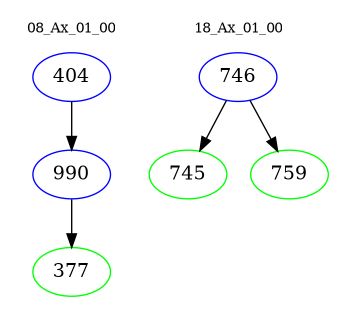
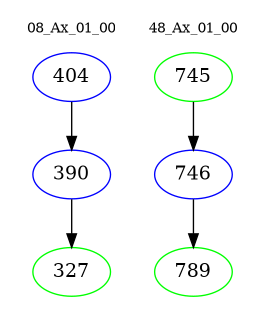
  digraph {
    node [color=blue]
    edge [color=black]
-   n1 [label=990]
-   n2 [color=green label=377]
+   n1 [label=390]
+   n2 [color=green label=327]
    n3 [label=404]
    n4 [label=746]
    n5 [color=green label=745]
-   n6 [color=green label=759]
+   n6 [color=green label=789]
    subgraph cluster_1 {
      color=white
      fontsize=10
      label="08_Ax_01_00"
      n1
      n2
      n3
    }
    subgraph cluster_2 {
      color=white
      fontsize=10
-     label="18_Ax_01_00"
+     label="48_Ax_01_00"
      n4
      n5
      n6
    }
    n1 -> n2
    n3 -> n1
-   n4 -> n5
+   n5 -> n4
    n4 -> n6
  }
